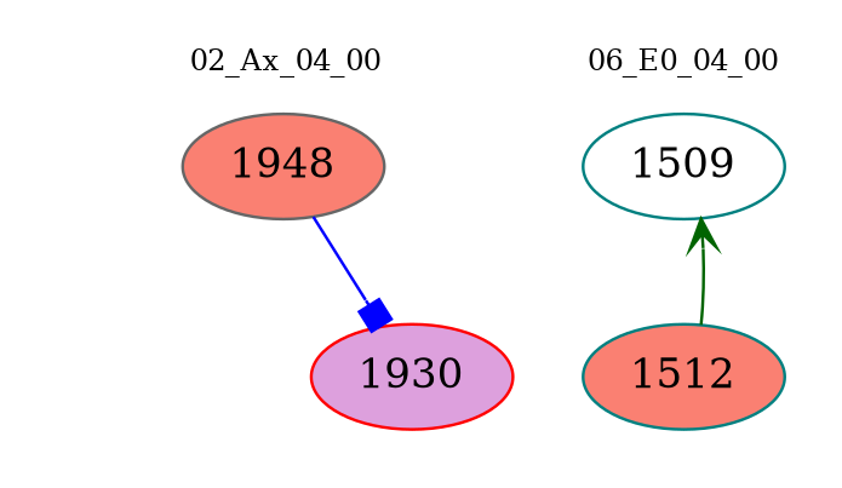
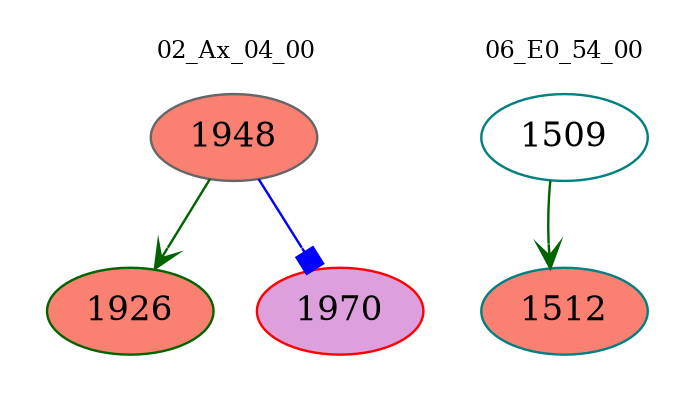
  digraph {
    node [color=teal fillcolor=salmon style=filled]
    edge [arrowhead=vee color=darkgreen]
    n1 [color=gray40 label=1948]
-   n3 [color=red fillcolor=plum label=1930]
+   n2 [color=darkgreen label=1926]
+   n3 [color=red fillcolor=plum label=1970]
    n4 [fillcolor=white label=1509]
    n5 [label=1512]
    subgraph cluster_1 {
      color=white
      fontsize=10
      label="02_Ax_04_00"
      n1
+     n2
      n3
    }
    subgraph cluster_2 {
      color=white
      fontsize=10
-     label="06_E0_04_00"
+     label="06_E0_54_00"
      n4
      n5
    }
+   n1 -> n2
    n1 -> n3 [arrowhead=box color=blue]
-   n5 -> n4
+   n4 -> n5
  }
